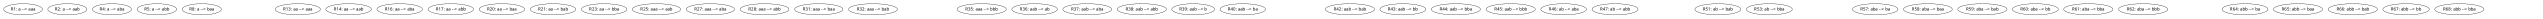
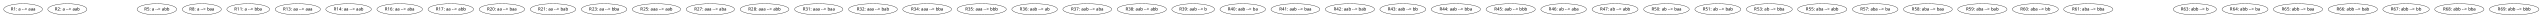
  digraph {
    rankdir=TB
    fontname="Noto Sans"
    node [shape=ellipse fontname="Noto Sans"]
    "R1: a --> aaa"
    "R2: a --> aab"
-   "R4: a --> aba"
    "R5: a --> abb"
    "R8: a --> baa"
+   "R11: a --> bba"
    "R13: aa --> aaa"
    "R14: aa --> aab"
    "R16: aa --> aba"
    "R17: aa --> abb"
    "R20: aa --> baa"
    "R21: aa --> bab"
    "R23: aa --> bba"
    "R25: aaa --> aab"
    "R27: aaa --> aba"
    "R28: aaa --> abb"
    "R31: aaa --> baa"
    "R32: aaa --> bab"
+   "R34: aaa --> bba"
    "R35: aaa --> bbb"
    "R36: aab --> ab"
    "R37: aab --> aba"
    "R38: aab --> abb"
    "R39: aab --> b"
    "R40: aab --> ba"
+   "R41: aab --> baa"
    "R42: aab --> bab"
    "R43: aab --> bb"
    "R44: aab --> bba"
    "R45: aab --> bbb"
    "R46: ab --> aba"
    "R47: ab --> abb"
+   "R50: ab --> baa"
    "R51: ab --> bab"
    "R53: ab --> bba"
+   "R55: aba --> abb"
    "R57: aba --> ba"
    "R58: aba --> baa"
    "R59: aba --> bab"
    "R60: aba --> bb"
    "R61: aba --> bba"
-   "R62: aba --> bbb"
+   "R63: abb --> b"
    "R64: abb --> ba"
    "R65: abb --> baa"
    "R66: abb --> bab"
    "R67: abb --> bb"
    "R68: abb --> bba"
+   "R69: abb --> bbb"
  }
